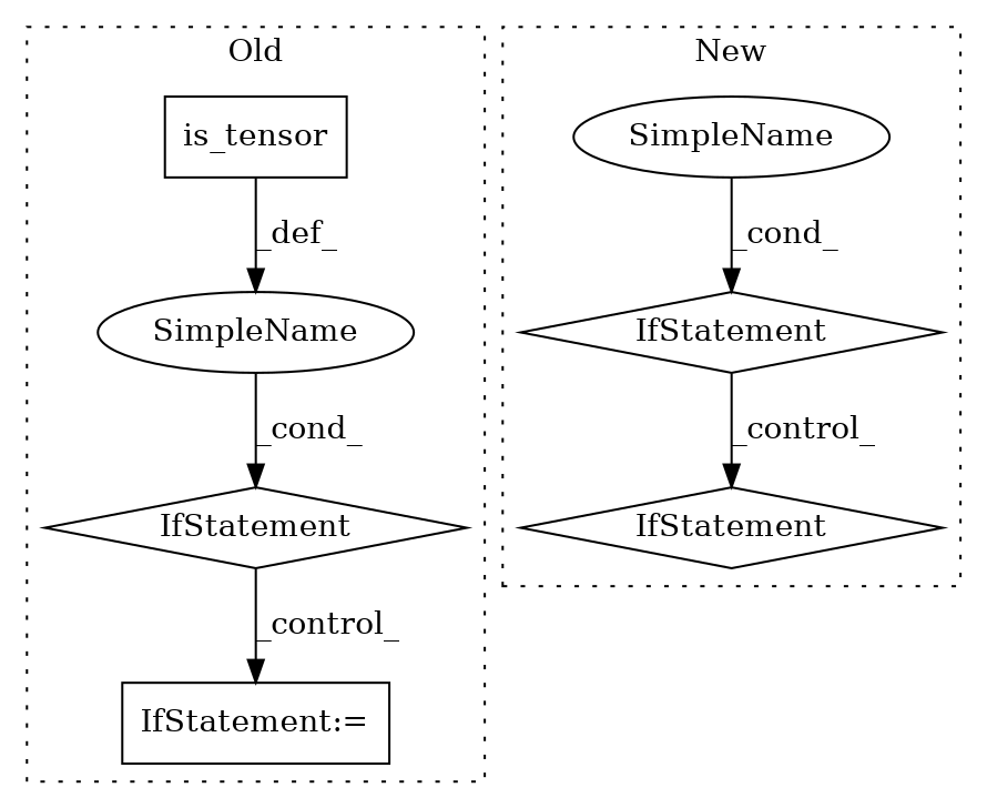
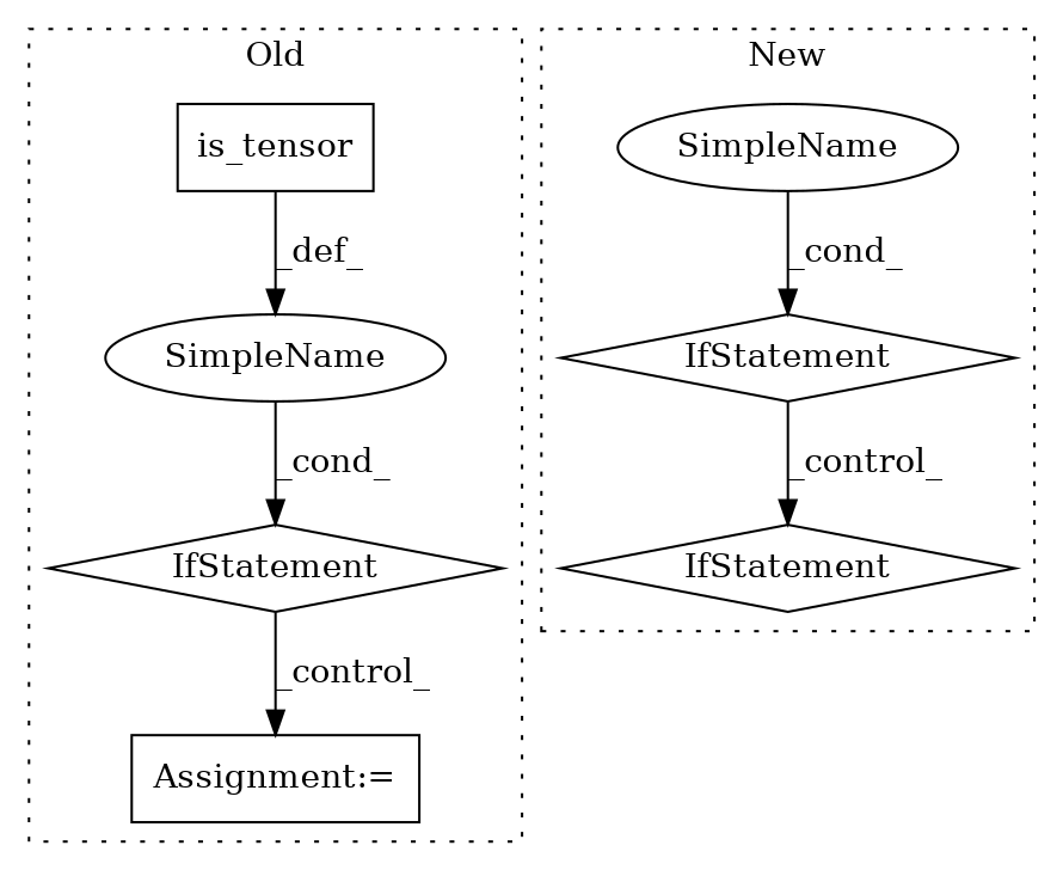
  digraph {
    node [a=25 shape=diamond]
    n1 [a=32 l="10,1" label=is_tensor s="8148,8160" shape=box]
    n2 [l="4,2" label=IfStatement s="8138,8161"]
-   n3 [a=7 l=1 label="IfStatement:=" s=8611 shape=box]
+   n3 [a=7 l=1 label="Assignment:=" s=8611 shape=box]
    n4 [a=42 label=SimpleName shape=ellipse]
    n5 [l="4,2" label=IfStatement s="7661,7678"]
    n6 [a=42 label=SimpleName shape=ellipse]
    n7 [l=26 label=IfStatement s=7825]
    subgraph cluster_1 {
      label=Old
      style=dotted
      n1
      n2
      n3
      n4
    }
    subgraph cluster_2 {
      label=New
      style=dotted
      n5
      n6
      n7
    }
    n1 -> n4 [label=_def_]
    n2 -> n3 [label=_control_]
    n4 -> n2 [label=_cond_]
    n5 -> n7 [label=_control_]
    n6 -> n5 [label=_cond_]
  }
